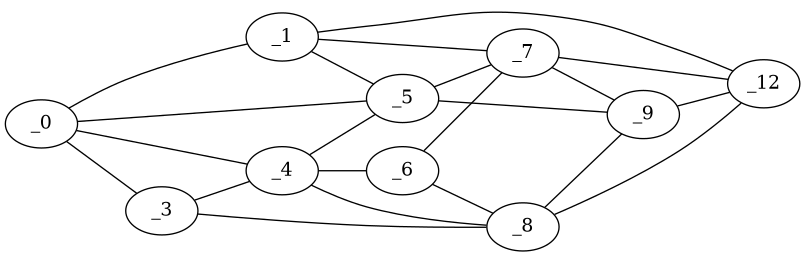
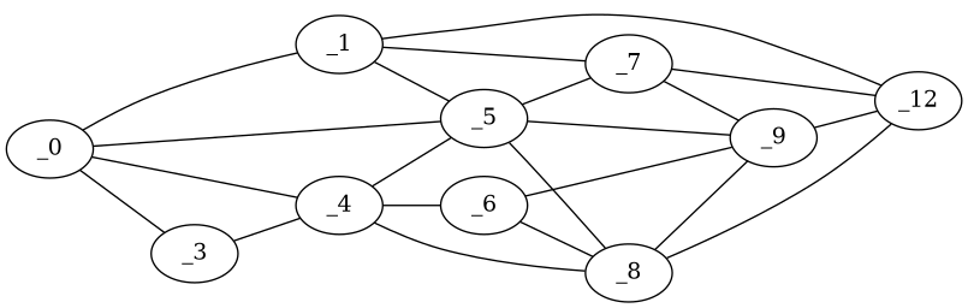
  graph {
    rankdir=LR
    edge [valence=2]
    _0 [x=43 y=19]
    _1 [x=52 y=8]
    _3 [x=64 y=61]
    _4 [x=67 y=51]
    _5 [x=73 y=31]
    _7 [x=78 y=22]
    n7 [label=_12 x=90 y=24]
    _8 [x=79 y=63]
    _6 [x=77 y=44]
    _9 [x=83 y=40]
    _0 -- _1 [valence=1]
    _0 -- _3
    _0 -- _4 [valence=1]
    _0 -- _5
    _1 -- _5
    _1 -- _7
    _1 -- n7 [valence=1]
    _3 -- _4
-   _3 -- _8 [valence=1]
+   _5 -- _8 [valence=1]
    _4 -- _5
    _4 -- _8
    _4 -- _6
    _5 -- _7
    _5 -- _9
    _7 -- n7
    _7 -- _9
    _8 -- n7 [valence=1]
    _8 -- _9
    _6 -- _8
-   _6 -- _7
+   _6 -- _9
    _9 -- n7 [valence=1]
  }
